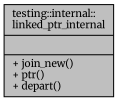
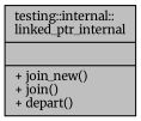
  digraph {
    fontname=Merriweather
-   n1 [color=black fillcolor=grey75 fontcolor=black fontname=Merriweather fontsize=10 height=0.2 label="{testing::internal::\llinked_ptr_internal\n||+ join_new()\l+ ptr()\l+ depart()\l}" shape=record style=filled width=0.4]
+   n1 [color=black fillcolor=grey75 fontcolor=black fontname=Merriweather fontsize=10 height=0.2 label="{testing::internal::\llinked_ptr_internal\n||+ join_new()\l+ join()\l+ depart()\l}" shape=record style=filled width=0.4]
  }
